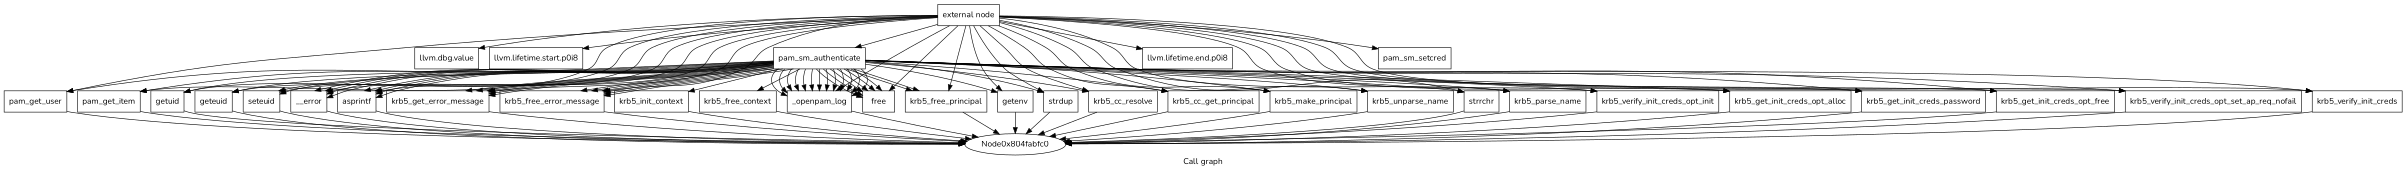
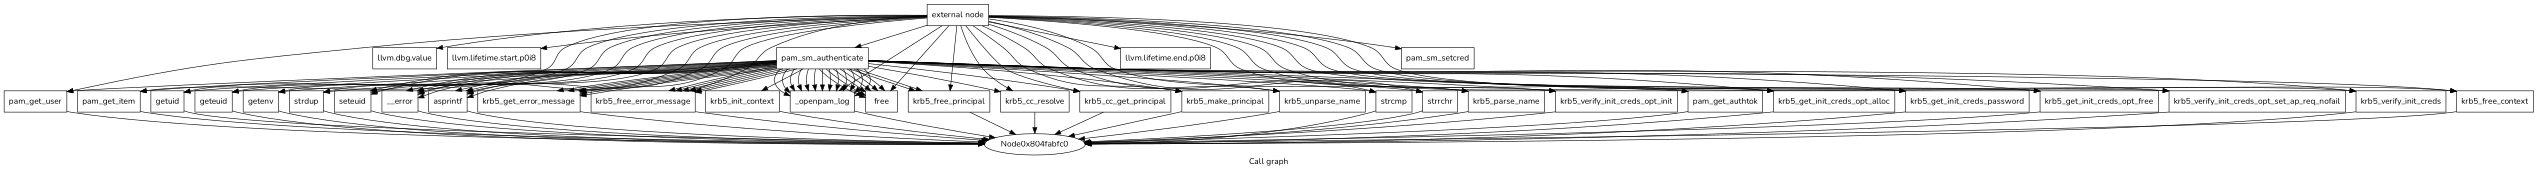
  digraph {
    fontname=Nunito
    label="Call graph"
    node [fontname=Nunito shape=record]
    edge [fontname=Nunito]
    n1 [label="{external node}"]
    n2 [label="{pam_sm_authenticate}"]
    n3 [label="{llvm.dbg.value}"]
    n4 [label="{llvm.lifetime.start.p0i8}"]
    n5 [label="{pam_get_user}"]
    n6 [label="{_openpam_log}"]
    n7 [label="{pam_get_item}"]
    n8 [label="{krb5_get_error_message}"]
    n9 [label="{krb5_free_error_message}"]
    n10 [label="{getuid}"]
    n11 [label="{geteuid}"]
    n12 [label="{seteuid}"]
    n13 [label="{__error}"]
    n14 [label="{getenv}"]
    n15 [label="{strdup}"]
    n16 [label="{asprintf}"]
    n17 [label="{krb5_cc_resolve}"]
    n18 [label="{free}"]
    n19 [label="{krb5_cc_get_principal}"]
    n20 [label="{krb5_make_principal}"]
    n21 [label="{krb5_unparse_name}"]
    n22 [label="{krb5_free_principal}"]
+   n23 [label="{strcmp}"]
    n24 [label="{strrchr}"]
    n25 [label="{krb5_parse_name}"]
    n26 [label="{llvm.lifetime.end.p0i8}"]
    n27 [label="{krb5_verify_init_creds_opt_init}"]
+   n28 [label="{pam_get_authtok}"]
    n29 [label="{krb5_get_init_creds_opt_alloc}"]
    n30 [label="{krb5_get_init_creds_password}"]
    n31 [label="{krb5_get_init_creds_opt_free}"]
    n32 [label="{krb5_verify_init_creds_opt_set_ap_req_nofail}"]
    n33 [label="{krb5_verify_init_creds}"]
    n34 [label="{krb5_free_context}"]
    n35 [label="{pam_sm_setcred}"]
    n36 [label="{krb5_init_context}"]
    Node0x804fabfc0 [shape=""]
    n1 -> n2
    n1 -> n3
    n1 -> n4
    n1 -> n5
    n1 -> n6
    n1 -> n7
    n1 -> n8
    n1 -> n9
    n1 -> n10
    n1 -> n11
    n1 -> n12
    n1 -> n13
    n1 -> n14
    n1 -> n15
    n1 -> n16
    n1 -> n17
    n1 -> n18
    n1 -> n19
    n1 -> n20
    n1 -> n21
    n1 -> n22
+   n1 -> n23
    n1 -> n24
    n1 -> n25
    n1 -> n26
    n1 -> n27
+   n1 -> n28
    n1 -> n29
    n1 -> n30
    n1 -> n31
    n1 -> n32
    n1 -> n33
+   n1 -> n34
    n1 -> n35
    n2 -> n5
    n2 -> n6
    n2 -> n6
    n2 -> n6
    n2 -> n6
    n2 -> n6
    n2 -> n6
    n2 -> n6
    n2 -> n6
    n2 -> n6
    n2 -> n6
    n2 -> n6
    n2 -> n6
    n2 -> n6
    n2 -> n7
    n2 -> n8
    n2 -> n8
    n2 -> n8
    n2 -> n8
    n2 -> n8
    n2 -> n8
    n2 -> n9
    n2 -> n9
    n2 -> n9
    n2 -> n9
    n2 -> n9
    n2 -> n9
    n2 -> n10
    n2 -> n11
    n2 -> n12
    n2 -> n12
    n2 -> n13
    n2 -> n13
    n2 -> n13
    n2 -> n13
    n2 -> n14
    n2 -> n15
    n2 -> n16
    n2 -> n16
    n2 -> n16
    n2 -> n16
    n2 -> n17
    n2 -> n18
    n2 -> n18
    n2 -> n18
    n2 -> n18
    n2 -> n18
    n2 -> n18
    n2 -> n19
    n2 -> n20
    n2 -> n21
    n2 -> n22
    n2 -> n22
+   n2 -> n23
    n2 -> n24
    n2 -> n25
    n2 -> n27
+   n2 -> n28
    n2 -> n29
    n2 -> n30
    n2 -> n31
    n2 -> n32
    n2 -> n33
    n2 -> n34
    n2 -> n36
    n5 -> Node0x804fabfc0
    n6 -> Node0x804fabfc0
    n7 -> Node0x804fabfc0
    n8 -> Node0x804fabfc0
    n9 -> Node0x804fabfc0
    n10 -> Node0x804fabfc0
    n11 -> Node0x804fabfc0
    n12 -> Node0x804fabfc0
    n13 -> Node0x804fabfc0
    n14 -> Node0x804fabfc0
    n15 -> Node0x804fabfc0
    n16 -> Node0x804fabfc0
    n17 -> Node0x804fabfc0
    n19 -> Node0x804fabfc0
    n20 -> Node0x804fabfc0
    n21 -> Node0x804fabfc0
    n22 -> Node0x804fabfc0
+   n23 -> Node0x804fabfc0
    n24 -> Node0x804fabfc0
    n25 -> Node0x804fabfc0
    n27 -> Node0x804fabfc0
+   n28 -> Node0x804fabfc0
    n29 -> Node0x804fabfc0
    n30 -> Node0x804fabfc0
    n31 -> Node0x804fabfc0
    n32 -> Node0x804fabfc0
    n33 -> Node0x804fabfc0
    n34 -> Node0x804fabfc0
    n36 -> Node0x804fabfc0
  }
